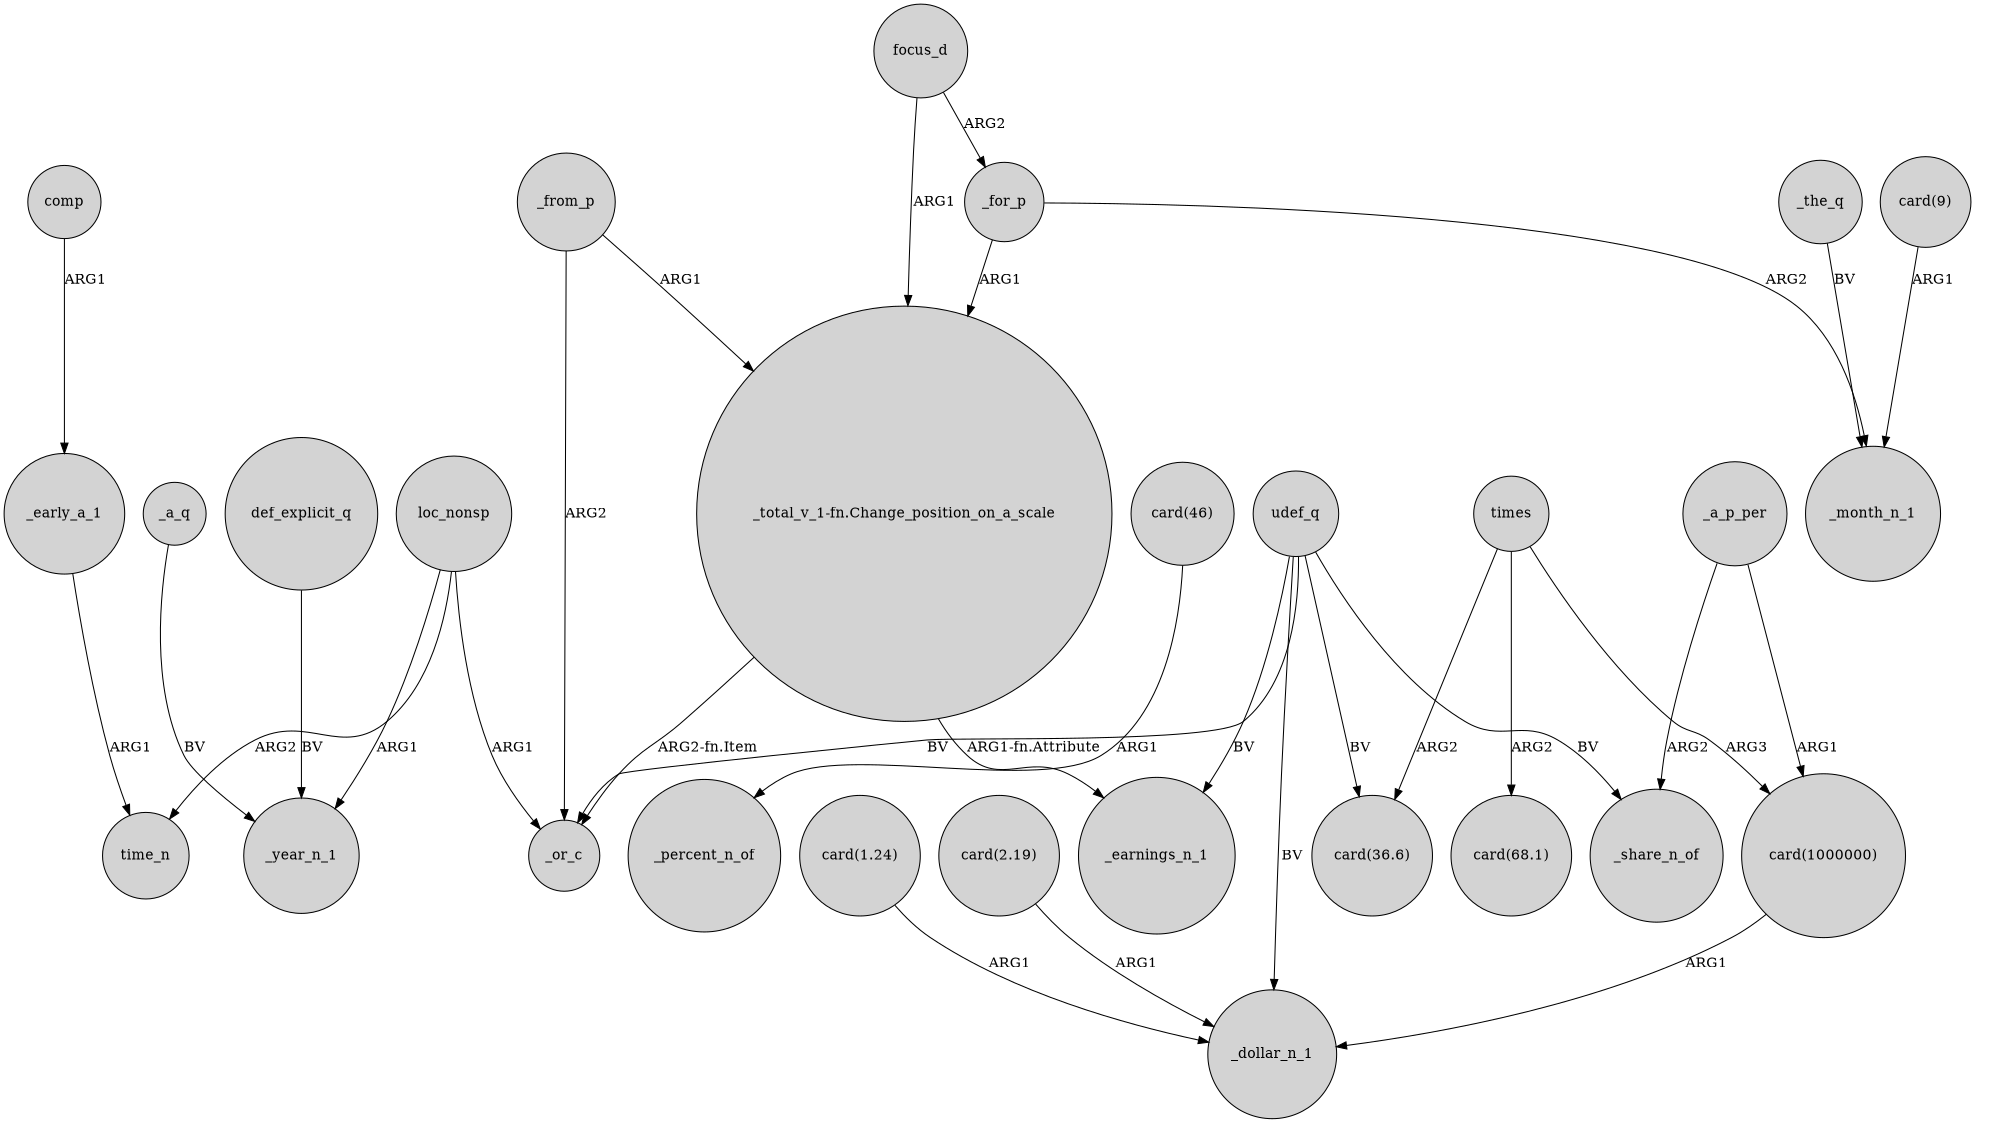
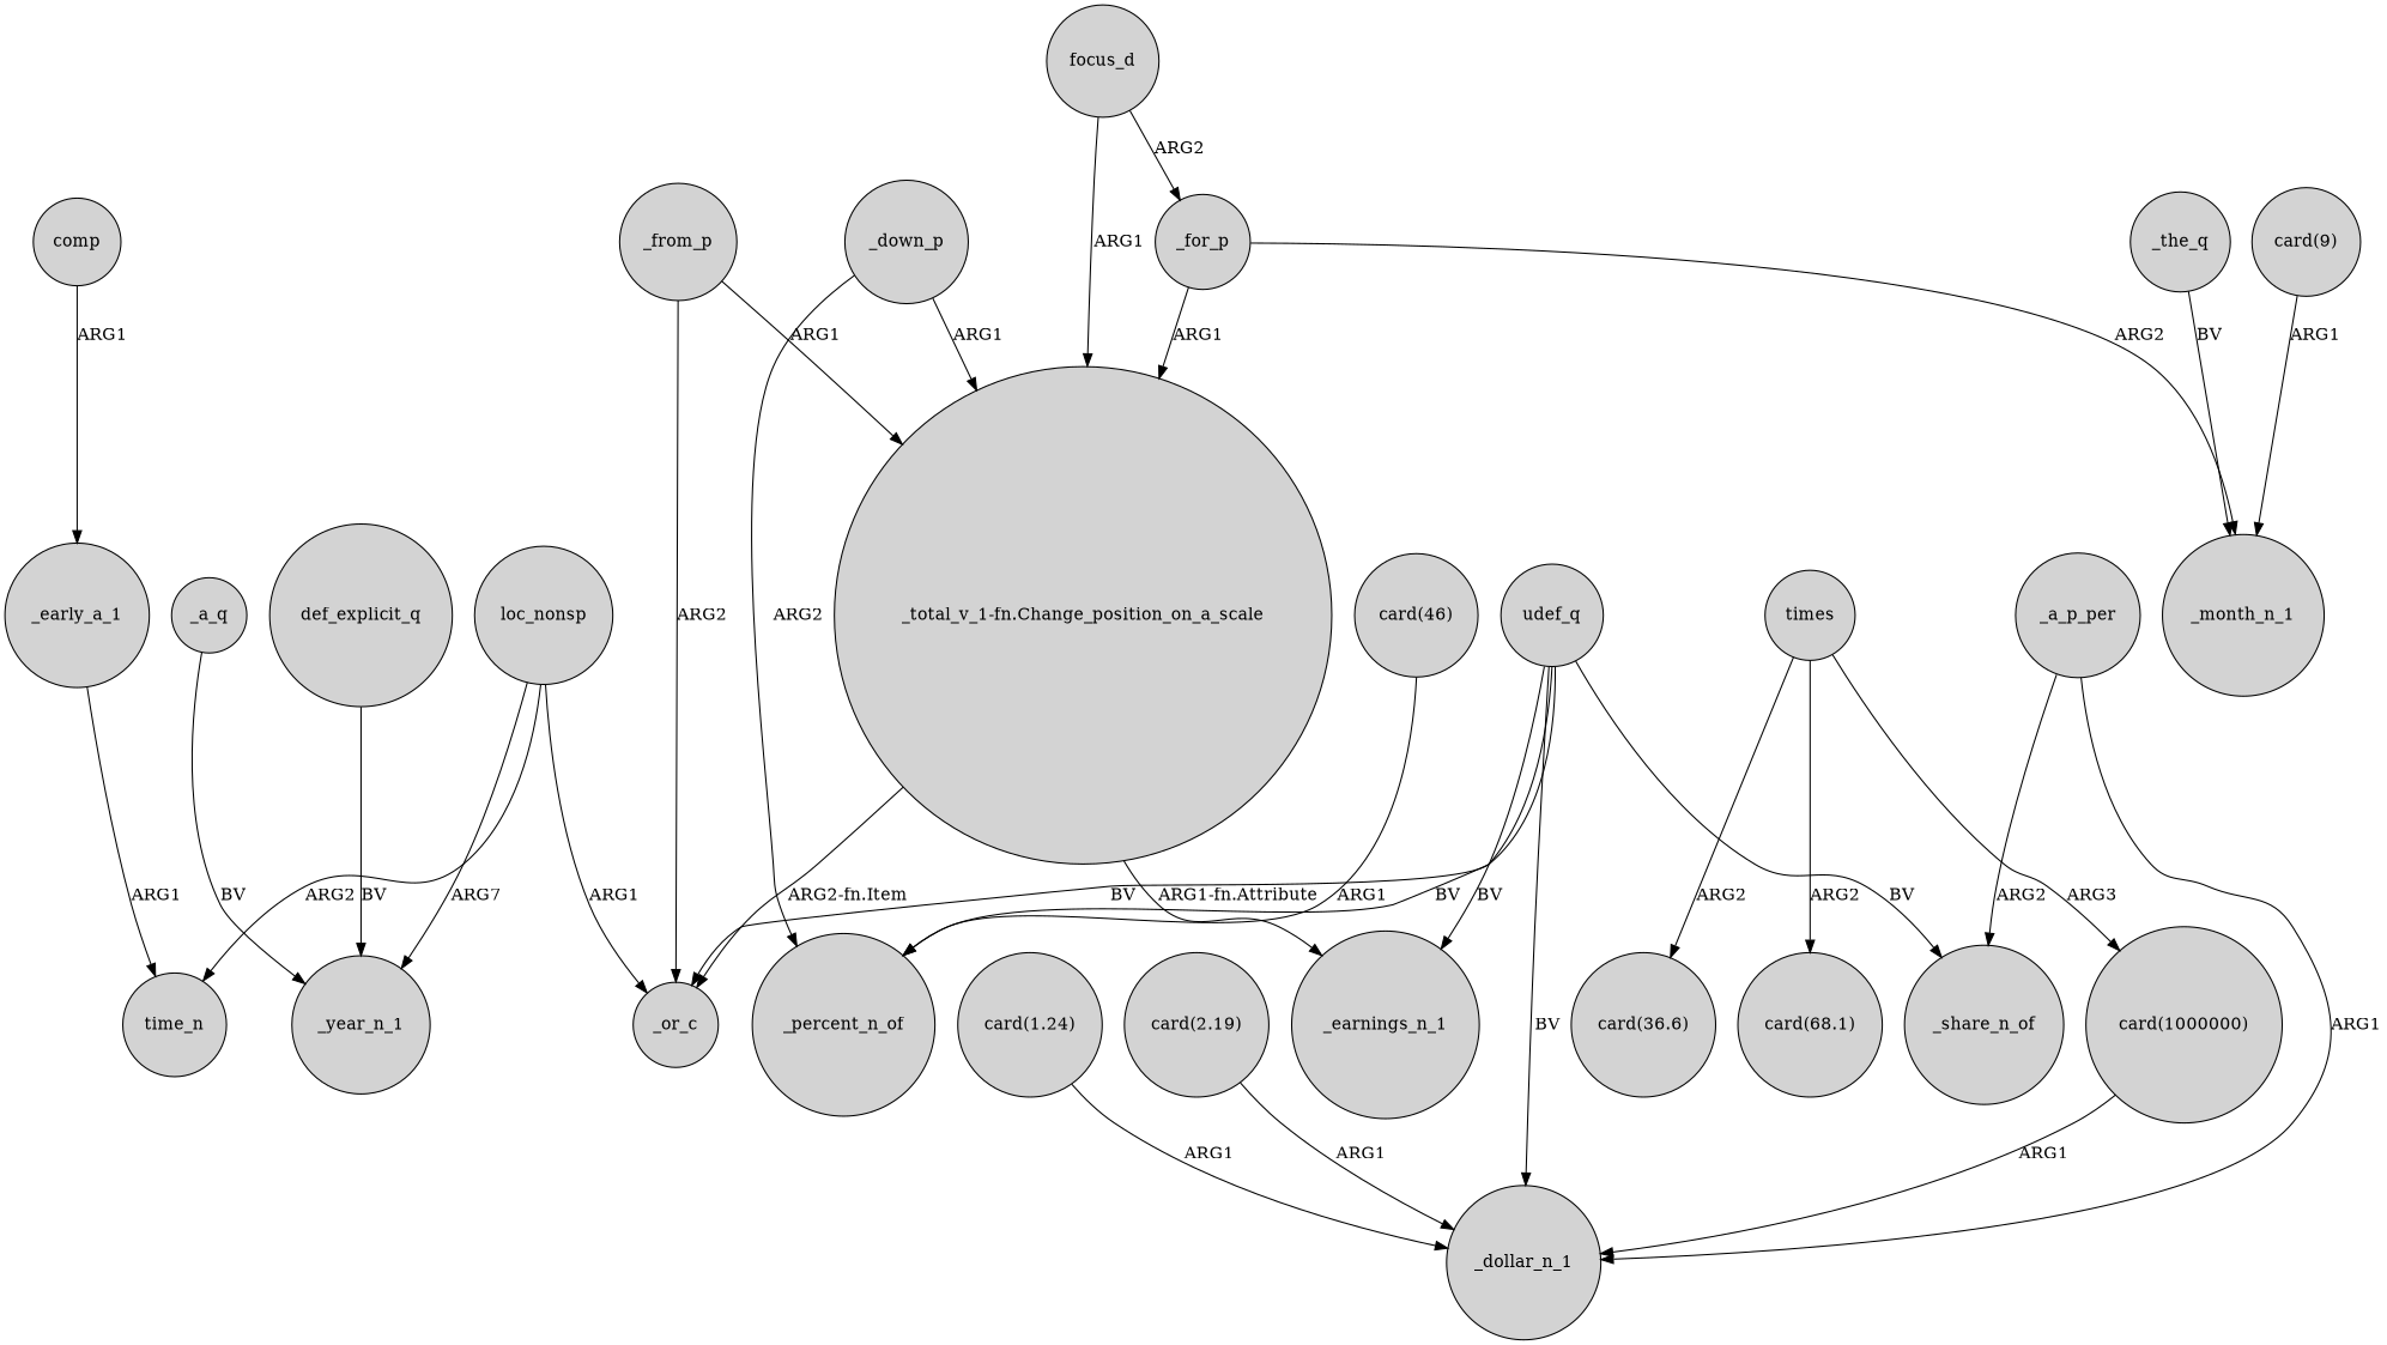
  digraph {
    node [shape=circle style=filled]
    _early_a_1
    time_n
    "card(1.24)"
    _dollar_n_1
    _the_q
    _month_n_1
    loc_nonsp
    _year_n_1
    _or_c
    "card(2.19)"
    times
    "card(1000000)"
    "card(36.6)"
    "card(68.1)"
+   _down_p
    "_total_v_1-fn.Change_position_on_a_scale"
    _percent_n_of
    _earnings_n_1
    comp
    _a_q
    udef_q
    _share_n_of
    _from_p
    _a_p_per
    _for_p
    focus_d
    "card(46)"
    def_explicit_q
    "card(9)"
    _early_a_1 -> time_n [label=ARG1]
    "card(1.24)" -> _dollar_n_1 [label=ARG1]
    _the_q -> _month_n_1 [label=BV]
    loc_nonsp -> time_n [label=ARG2]
-   loc_nonsp -> _year_n_1 [label=ARG1]
+   loc_nonsp -> _year_n_1 [label=ARG7]
    loc_nonsp -> _or_c [label=ARG1]
    "card(2.19)" -> _dollar_n_1 [label=ARG1]
    times -> "card(1000000)" [label=ARG3]
    times -> "card(36.6)" [label=ARG2]
    times -> "card(68.1)" [label=ARG2]
    "card(1000000)" -> _dollar_n_1 [label=ARG1]
+   _down_p -> "_total_v_1-fn.Change_position_on_a_scale" [label=ARG1]
+   _down_p -> _percent_n_of [label=ARG2]
    "_total_v_1-fn.Change_position_on_a_scale" -> _or_c [label="ARG2-fn.Item"]
    "_total_v_1-fn.Change_position_on_a_scale" -> _earnings_n_1 [label="ARG1-fn.Attribute"]
    comp -> _early_a_1 [label=ARG1]
    _a_q -> _year_n_1 [label=BV]
    udef_q -> _dollar_n_1 [label=BV]
    udef_q -> _or_c [label=BV]
-   udef_q -> "card(36.6)" [label=BV]
+   udef_q -> _percent_n_of [label=BV]
    udef_q -> _earnings_n_1 [label=BV]
    udef_q -> _share_n_of [label=BV]
    _from_p -> _or_c [label=ARG2]
    _from_p -> "_total_v_1-fn.Change_position_on_a_scale" [label=ARG1]
-   _a_p_per -> "card(1000000)" [label=ARG1]
+   _a_p_per -> _dollar_n_1 [label=ARG1]
    _a_p_per -> _share_n_of [label=ARG2]
    _for_p -> _month_n_1 [label=ARG2]
    _for_p -> "_total_v_1-fn.Change_position_on_a_scale" [label=ARG1]
    focus_d -> "_total_v_1-fn.Change_position_on_a_scale" [label=ARG1]
    focus_d -> _for_p [label=ARG2]
    "card(46)" -> _percent_n_of [label=ARG1]
    def_explicit_q -> _year_n_1 [label=BV]
    "card(9)" -> _month_n_1 [label=ARG1]
  }
